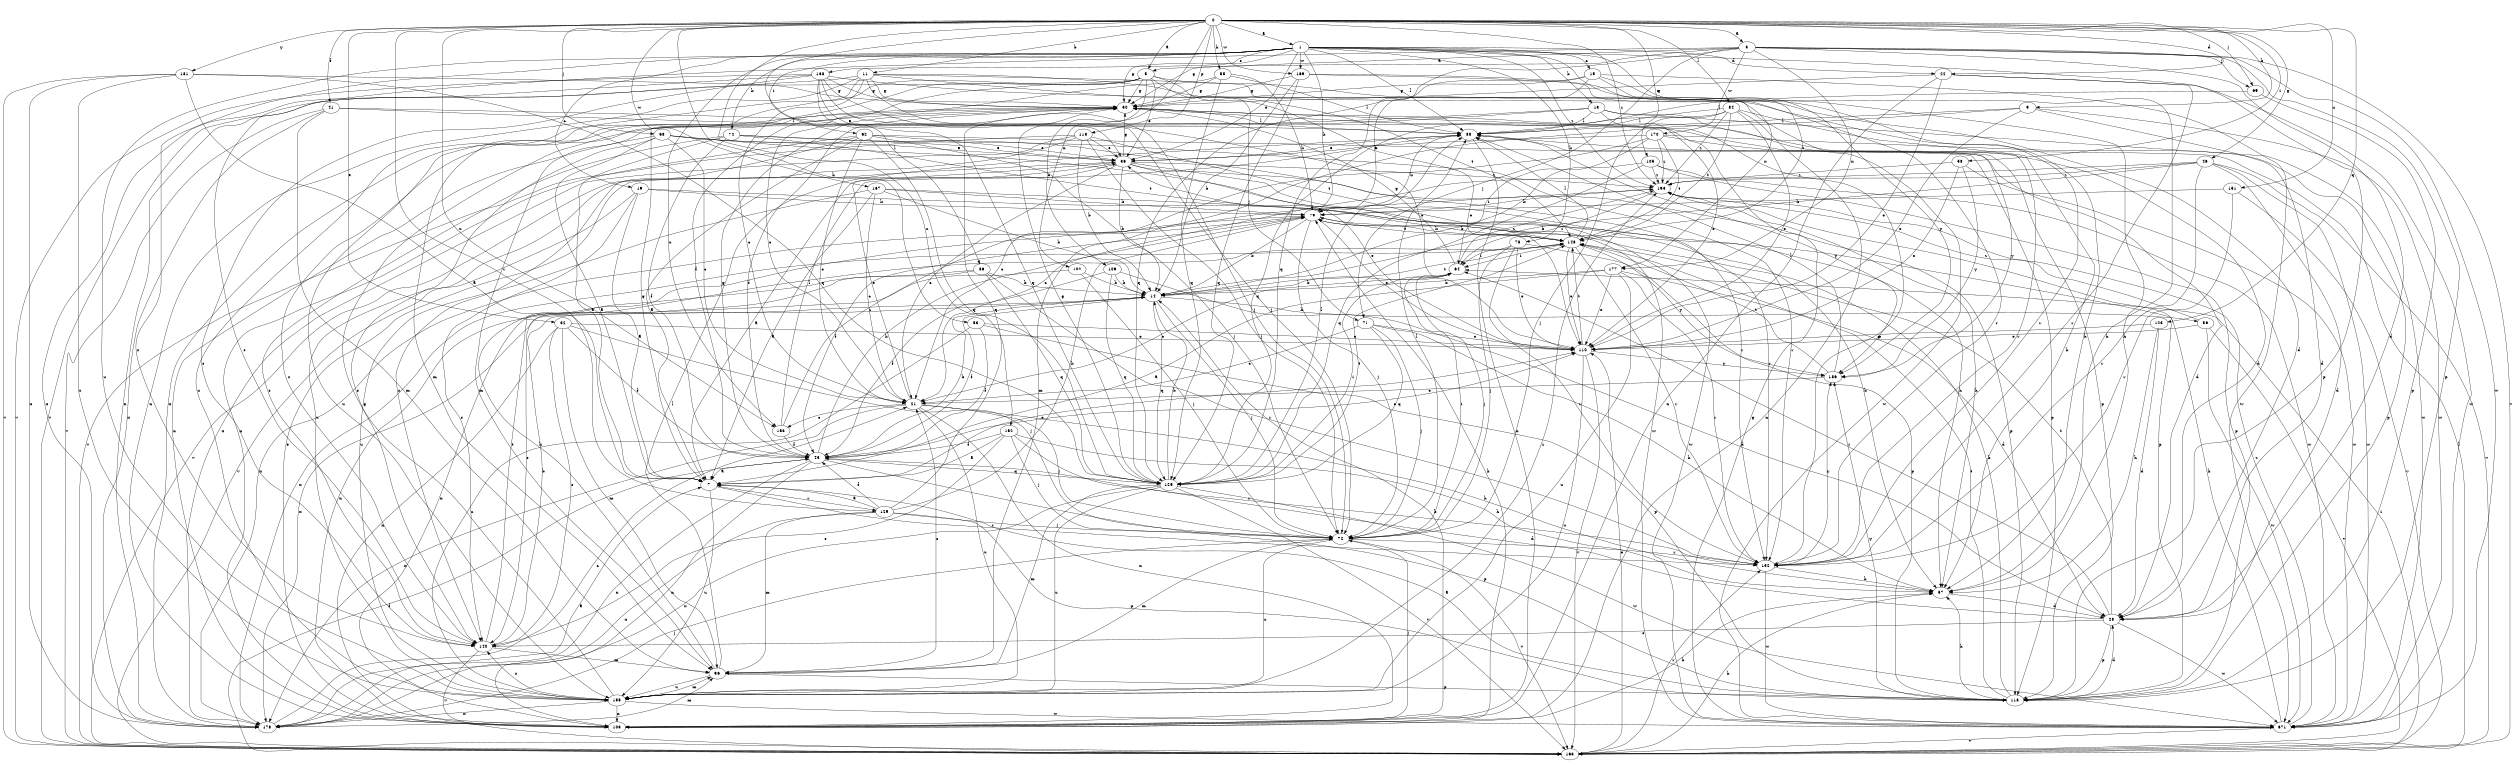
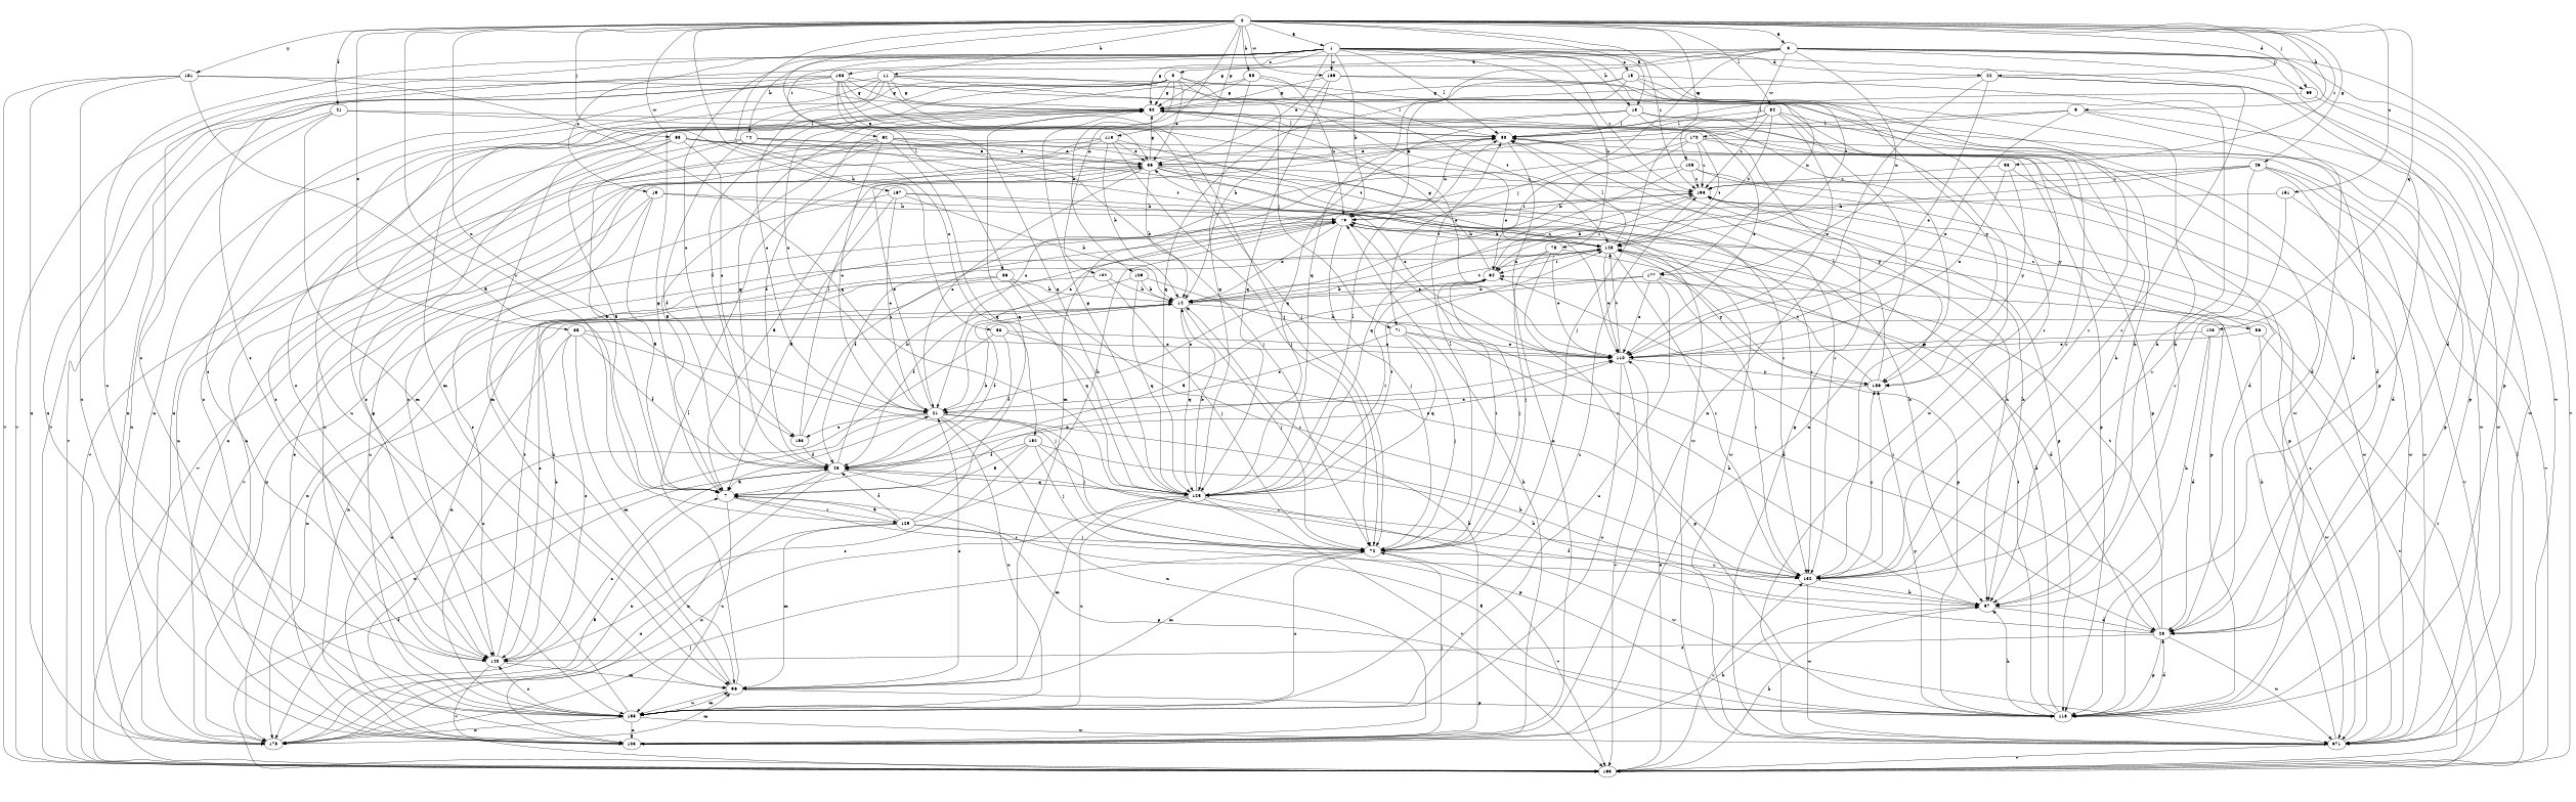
  strict digraph {
    0
    1
    3
    5
    9
    11
    22
-   35 [label=32]
+   35
    41
    46
    53
    55
    58
    68
    69
    84
    86
    102
    105
    113
    123
    129
    151
    152
    153
    167
    169
    181
    193
    13
    15
    19
    36
    50
    62
    74
    78
    79
    88
    118
    138
    140
    148
    155
    177
    28
    71
    125
    163
    170
    n51 [label=671]
    43
    96
    109
    110
    178
    132
    21
    72
    103
    14
    186
    7
    57
    64
    56
    0 -> 1 [label=a]
    0 -> 3 [label=a]
-   0 -> 5 [label=a]
+   0 -> 13 [label=a]
    0 -> 9 [label=b]
    0 -> 11 [label=b]
    0 -> 22 [label=d]
    0 -> 35 [label=e]
    0 -> 41 [label=f]
    0 -> 46 [label=g]
    0 -> 53 [label=h]
    0 -> 55 [label=h]
    0 -> 58 [label=i]
    0 -> 68 [label=j]
    0 -> 69 [label=j]
    0 -> 84 [label=l]
    0 -> 86 [label=l]
    0 -> 102 [label=n]
    0 -> 105 [label=o]
    0 -> 113 [label=p]
    0 -> 123 [label=q]
    0 -> 129 [label=r]
    0 -> 151 [label=u]
    0 -> 152 [label=u]
    0 -> 153 [label=u]
    0 -> 167 [label=w]
    0 -> 169 [label=w]
    0 -> 181 [label=y]
    0 -> 193 [label=z]
    1 -> 22 [label=d]
    1 -> 153 [label=u]
    1 -> 169 [label=w]
    1 -> 193 [label=z]
    1 -> 13 [label=b]
    1 -> 15 [label=c]
    1 -> 19 [label=c]
    1 -> 36 [label=e]
    1 -> 50 [label=g]
    1 -> 62 [label=i]
    1 -> 74 [label=k]
    1 -> 78 [label=k]
    1 -> 79 [label=k]
    1 -> 88 [label=l]
    1 -> 118 [label=p]
    1 -> 138 [label=s]
    1 -> 140 [label=s]
    1 -> 148 [label=t]
    1 -> 155 [label=u]
    1 -> 177 [label=x]
    3 -> 5 [label=a]
    3 -> 69 [label=j]
    3 -> 50 [label=g]
    3 -> 118 [label=p]
    3 -> 140 [label=s]
    3 -> 177 [label=x]
    3 -> 28 [label=d]
    3 -> 71 [label=j]
    3 -> 125 [label=q]
    3 -> 163 [label=v]
    3 -> 170 [label=w]
    3 -> n51 [label=w]
    5 -> 36 [label=e]
    5 -> 50 [label=g]
    5 -> 28 [label=d]
    5 -> 71 [label=j]
    5 -> 163 [label=v]
    5 -> 43 [label=f]
    5 -> 96 [label=m]
    5 -> 109 [label=o]
    5 -> 110 [label=o]
    5 -> 178 [label=x]
    9 -> 88 [label=l]
    9 -> 28 [label=d]
    9 -> n51 [label=w]
    9 -> 96 [label=m]
    9 -> 110 [label=o]
    11 -> 50 [label=g]
    11 -> 148 [label=t]
    11 -> 155 [label=u]
    11 -> n51 [label=w]
    11 -> 178 [label=x]
    11 -> 132 [label=r]
    11 -> 21 [label=c]
    11 -> 72 [label=j]
    11 -> 103 [label=n]
    22 -> 50 [label=g]
    22 -> n51 [label=w]
    22 -> 110 [label=o]
    22 -> 132 [label=r]
    22 -> 103 [label=n]
    35 -> 140 [label=s]
    35 -> 43 [label=f]
    35 -> 96 [label=m]
    35 -> 110 [label=o]
    35 -> 72 [label=j]
    35 -> 103 [label=n]
    41 -> 88 [label=l]
    41 -> 118 [label=p]
    41 -> 163 [label=v]
    41 -> 96 [label=m]
    41 -> 178 [label=x]
    46 -> 193 [label=z]
    46 -> 28 [label=d]
    46 -> 163 [label=v]
    46 -> n51 [label=w]
    46 -> 132 [label=r]
    46 -> 21 [label=c]
    46 -> 14 [label=b]
    53 -> 118 [label=p]
    53 -> 155 [label=u]
    53 -> 43 [label=f]
    53 -> 110 [label=o]
    55 -> 50 [label=g]
    55 -> 79 [label=k]
    55 -> 88 [label=l]
    55 -> 125 [label=q]
    55 -> 21 [label=c]
    58 -> 193 [label=z]
    58 -> n51 [label=w]
    58 -> 110 [label=o]
    58 -> 186 [label=y]
    68 -> 36 [label=e]
    68 -> 140 [label=s]
    68 -> n51 [label=w]
    68 -> 132 [label=r]
    68 -> 21 [label=c]
    68 -> 103 [label=n]
    68 -> 7 [label=a]
    69 -> 88 [label=l]
    69 -> 118 [label=p]
    84 -> 193 [label=z]
    84 -> 88 [label=l]
    84 -> 148 [label=t]
    84 -> 125 [label=q]
    84 -> 110 [label=o]
    84 -> 72 [label=j]
    84 -> 103 [label=n]
    84 -> 57 [label=h]
    86 -> 140 [label=s]
    86 -> 125 [label=q]
    86 -> 132 [label=r]
    86 -> 103 [label=n]
    86 -> 14 [label=b]
    102 -> 72 [label=j]
    102 -> 103 [label=n]
    102 -> 14 [label=b]
    105 -> 193 [label=z]
    105 -> 118 [label=p]
    105 -> 125 [label=q]
    105 -> n51 [label=w]
    105 -> 14 [label=b]
    113 -> 36 [label=e]
    113 -> 148 [label=t]
    113 -> 155 [label=u]
    113 -> 163 [label=v]
    113 -> 178 [label=x]
    113 -> 72 [label=j]
    113 -> 14 [label=b]
    123 -> 28 [label=d]
    123 -> 110 [label=o]
    123 -> 57 [label=h]
    129 -> 50 [label=q]
    129 -> 79 [label=k]
    129 -> 118 [label=p]
    129 -> 43 [label=f]
    129 -> 96 [label=m]
    129 -> 178 [label=x]
    129 -> 72 [label=j]
    129 -> 7 [label=a]
    151 -> 79 [label=k]
    151 -> 163 [label=v]
    151 -> 132 [label=r]
    152 -> 140 [label=s]
    152 -> 43 [label=f]
    152 -> 132 [label=r]
    152 -> 72 [label=j]
    152 -> 7 [label=a]
    152 -> 57 [label=h]
    153 -> 193 [label=z]
    153 -> 88 [label=l]
    153 -> 43 [label=f]
    167 -> 79 [label=k]
    167 -> 155 [label=u]
    167 -> 21 [label=c]
    167 -> 14 [label=b]
    167 -> 7 [label=a]
    167 -> 57 [label=h]
    169 -> 50 [label=g]
    169 -> 125 [label=q]
    169 -> 132 [label=r]
    169 -> 14 [label=b]
    169 -> 57 [label=h]
    181 -> 50 [label=g]
    181 -> 155 [label=u]
    181 -> 125 [label=q]
    181 -> 163 [label=v]
    181 -> 178 [label=x]
    181 -> 7 [label=a]
    193 -> 79 [label=k]
    193 -> 118 [label=p]
    193 -> 57 [label=h]
    193 -> 64 [label=i]
    13 -> 88 [label=l]
    13 -> 140 [label=s]
    13 -> n51 [label=w]
    13 -> 96 [label=m]
    13 -> 110 [label=o]
    13 -> 132 [label=r]
    15 -> 50 [label=g]
    15 -> 79 [label=k]
    15 -> 125 [label=q]
    15 -> n51 [label=w]
    15 -> 186 [label=y]
    15 -> 57 [label=h]
    19 -> 79 [label=k]
    19 -> 140 [label=s]
    19 -> 163 [label=v]
    19 -> 7 [label=a]
    19 -> 57 [label=h]
    36 -> 193 [label=z]
    36 -> 50 [label=g]
    36 -> 118 [label=p]
    36 -> 163 [label=v]
    36 -> n51 [label=w]
    36 -> 132 [label=r]
    36 -> 21 [label=c]
    36 -> 14 [label=b]
    36 -> 7 [label=a]
    50 -> 88 [label=l]
    50 -> 155 [label=u]
    50 -> 28 [label=d]
    50 -> 43 [label=f]
    62 -> 36 [label=e]
    62 -> 118 [label=p]
    62 -> 140 [label=s]
    62 -> 125 [label=q]
    62 -> 21 [label=c]
    62 -> 72 [label=j]
    62 -> 103 [label=n]
    62 -> 7 [label=a]
    74 -> 36 [label=e]
    74 -> 140 [label=s]
    74 -> 148 [label=t]
    74 -> 43 [label=f]
    74 -> 132 [label=r]
    74 -> 7 [label=a]
    78 -> 118 [label=p]
    78 -> 110 [label=o]
    78 -> 132 [label=r]
    78 -> 72 [label=j]
-   78 -> 64 [label=i]
+   78 -> 64 [label=n]
    79 -> 148 [label=t]
    79 -> 43 [label=f]
    79 -> 110 [label=o]
    79 -> 178 [label=x]
    79 -> 72 [label=j]
    79 -> 14 [label=b]
    88 -> 36 [label=e]
    88 -> 79 [label=k]
    88 -> 28 [label=d]
    88 -> 103 [label=n]
    88 -> 186 [label=y]
    118 -> 79 [label=k]
    118 -> 148 [label=t]
    118 -> 28 [label=d]
    118 -> 186 [label=y]
    118 -> 7 [label=a]
    118 -> 57 [label=h]
    138 -> 36 [label=e]
    138 -> 50 [label=g]
    138 -> 140 [label=s]
    138 -> 125 [label=q]
    138 -> 163 [label=v]
    138 -> 110 [label=o]
    138 -> 178 [label=x]
    138 -> 72 [label=j]
    138 -> 57 [label=h]
    140 -> 148 [label=t]
    140 -> 163 [label=v]
    140 -> 96 [label=m]
    140 -> 14 [label=b]
    148 -> 79 [label=k]
    148 -> 88 [label=l]
    148 -> 110 [label=o]
    148 -> 178 [label=x]
    148 -> 132 [label=r]
    148 -> 186 [label=y]
    148 -> 64 [label=i]
    155 -> 193 [label=z]
    155 -> 50 [label=g]
    155 -> 140 [label=s]
    155 -> n51 [label=w]
    155 -> 96 [label=m]
    155 -> 178 [label=x]
    155 -> 103 [label=n]
    177 -> 155 [label=u]
    177 -> 28 [label=d]
    177 -> 110 [label=o]
    177 -> 132 [label=r]
    177 -> 14 [label=b]
    177 -> 7 [label=a]
    28 -> 118 [label=p]
    28 -> 140 [label=s]
    28 -> 148 [label=t]
    28 -> n51 [label=w]
-   28 -> 43 [label=d]
+   28 -> 43 [label=f]
    28 -> 64 [label=i]
    71 -> 125 [label=q]
    71 -> 110 [label=o]
    71 -> 21 [label=c]
    71 -> 72 [label=j]
    71 -> 57 [label=h]
    125 -> 50 [label=g]
    125 -> 88 [label=l]
    125 -> 148 [label=t]
    125 -> 155 [label=u]
    125 -> 163 [label=v]
    125 -> n51 [label=w]
    125 -> 96 [label=m]
    125 -> 178 [label=x]
    125 -> 14 [label=b]
    125 -> 64 [label=i]
    163 -> 88 [label=l]
    163 -> 43 [label=f]
    163 -> 110 [label=o]
    163 -> 132 [label=r]
    163 -> 57 [label=h]
    163 -> 64 [label=i]
    170 -> 193 [label=z]
    170 -> 36 [label=e]
    170 -> 118 [label=p]
    170 -> 148 [label=t]
    170 -> 21 [label=c]
    170 -> 186 [label=y]
    170 -> 64 [label=i]
    n51 -> 193 [label=z]
    n51 -> 50 [label=g]
    n51 -> 79 [label=k]
    n51 -> 163 [label=v]
    43 -> 50 [label=g]
    43 -> 79 [label=k]
    43 -> 118 [label=p]
    43 -> 125 [label=q]
    43 -> 110 [label=o]
    43 -> 178 [label=x]
    43 -> 103 [label=n]
    43 -> 14 [label=b]
    43 -> 7 [label=a]
    96 -> 79 [label=k]
    96 -> 88 [label=l]
    96 -> 118 [label=p]
    96 -> 155 [label=u]
    96 -> 21 [label=c]
    109 -> 28 [label=d]
    109 -> 125 [label=q]
    109 -> 43 [label=f]
    109 -> 14 [label=b]
    110 -> 36 [label=e]
    110 -> 148 [label=t]
    110 -> 155 [label=u]
    110 -> 163 [label=v]
    110 -> 186 [label=y]
    178 -> 96 [label=m]
    178 -> 21 [label=c]
    178 -> 72 [label=j]
    178 -> 7 [label=a]
    132 -> 50 [label=g]
    132 -> n51 [label=w]
    132 -> 186 [label=y]
    132 -> 57 [label=h]
    21 -> 153 [label=c]
    21 -> 36 [label=e]
    21 -> 155 [label=u]
    21 -> 178 [label=x]
    21 -> 72 [label=j]
    21 -> 103 [label=n]
    21 -> 57 [label=h]
    72 -> 88 [label=l]
    72 -> 155 [label=u]
    72 -> 163 [label=v]
    72 -> 96 [label=m]
    72 -> 132 [label=r]
    72 -> 64 [label=i]
    103 -> 36 [label=e]
    103 -> 79 [label=k]
    103 -> 72 [label=j]
    103 -> 14 [label=b]
    103 -> 57 [label=h]
    14 -> 148 [label=t]
    14 -> 125 [label=q]
    14 -> 43 [label=f]
    14 -> 178 [label=x]
    14 -> 72 [label=j]
    14 -> 56 [label=h]
    186 -> 88 [label=l]
    186 -> 148 [label=t]
    186 -> 21 [label=c]
    7 -> 129 [label=r]
    7 -> 50 [label=g]
    7 -> 155 [label=u]
    7 -> 110 [label=o]
    7 -> 132 [label=r]
    57 -> 28 [label=d]
    64 -> 193 [label=z]
    64 -> 50 [label=g]
    64 -> 21 [label=c]
    64 -> 72 [label=j]
    64 -> 14 [label=b]
    56 -> 193 [label=z]
    56 -> 163 [label=v]
    56 -> n51 [label=w]
    56 -> 110 [label=o]
  }
